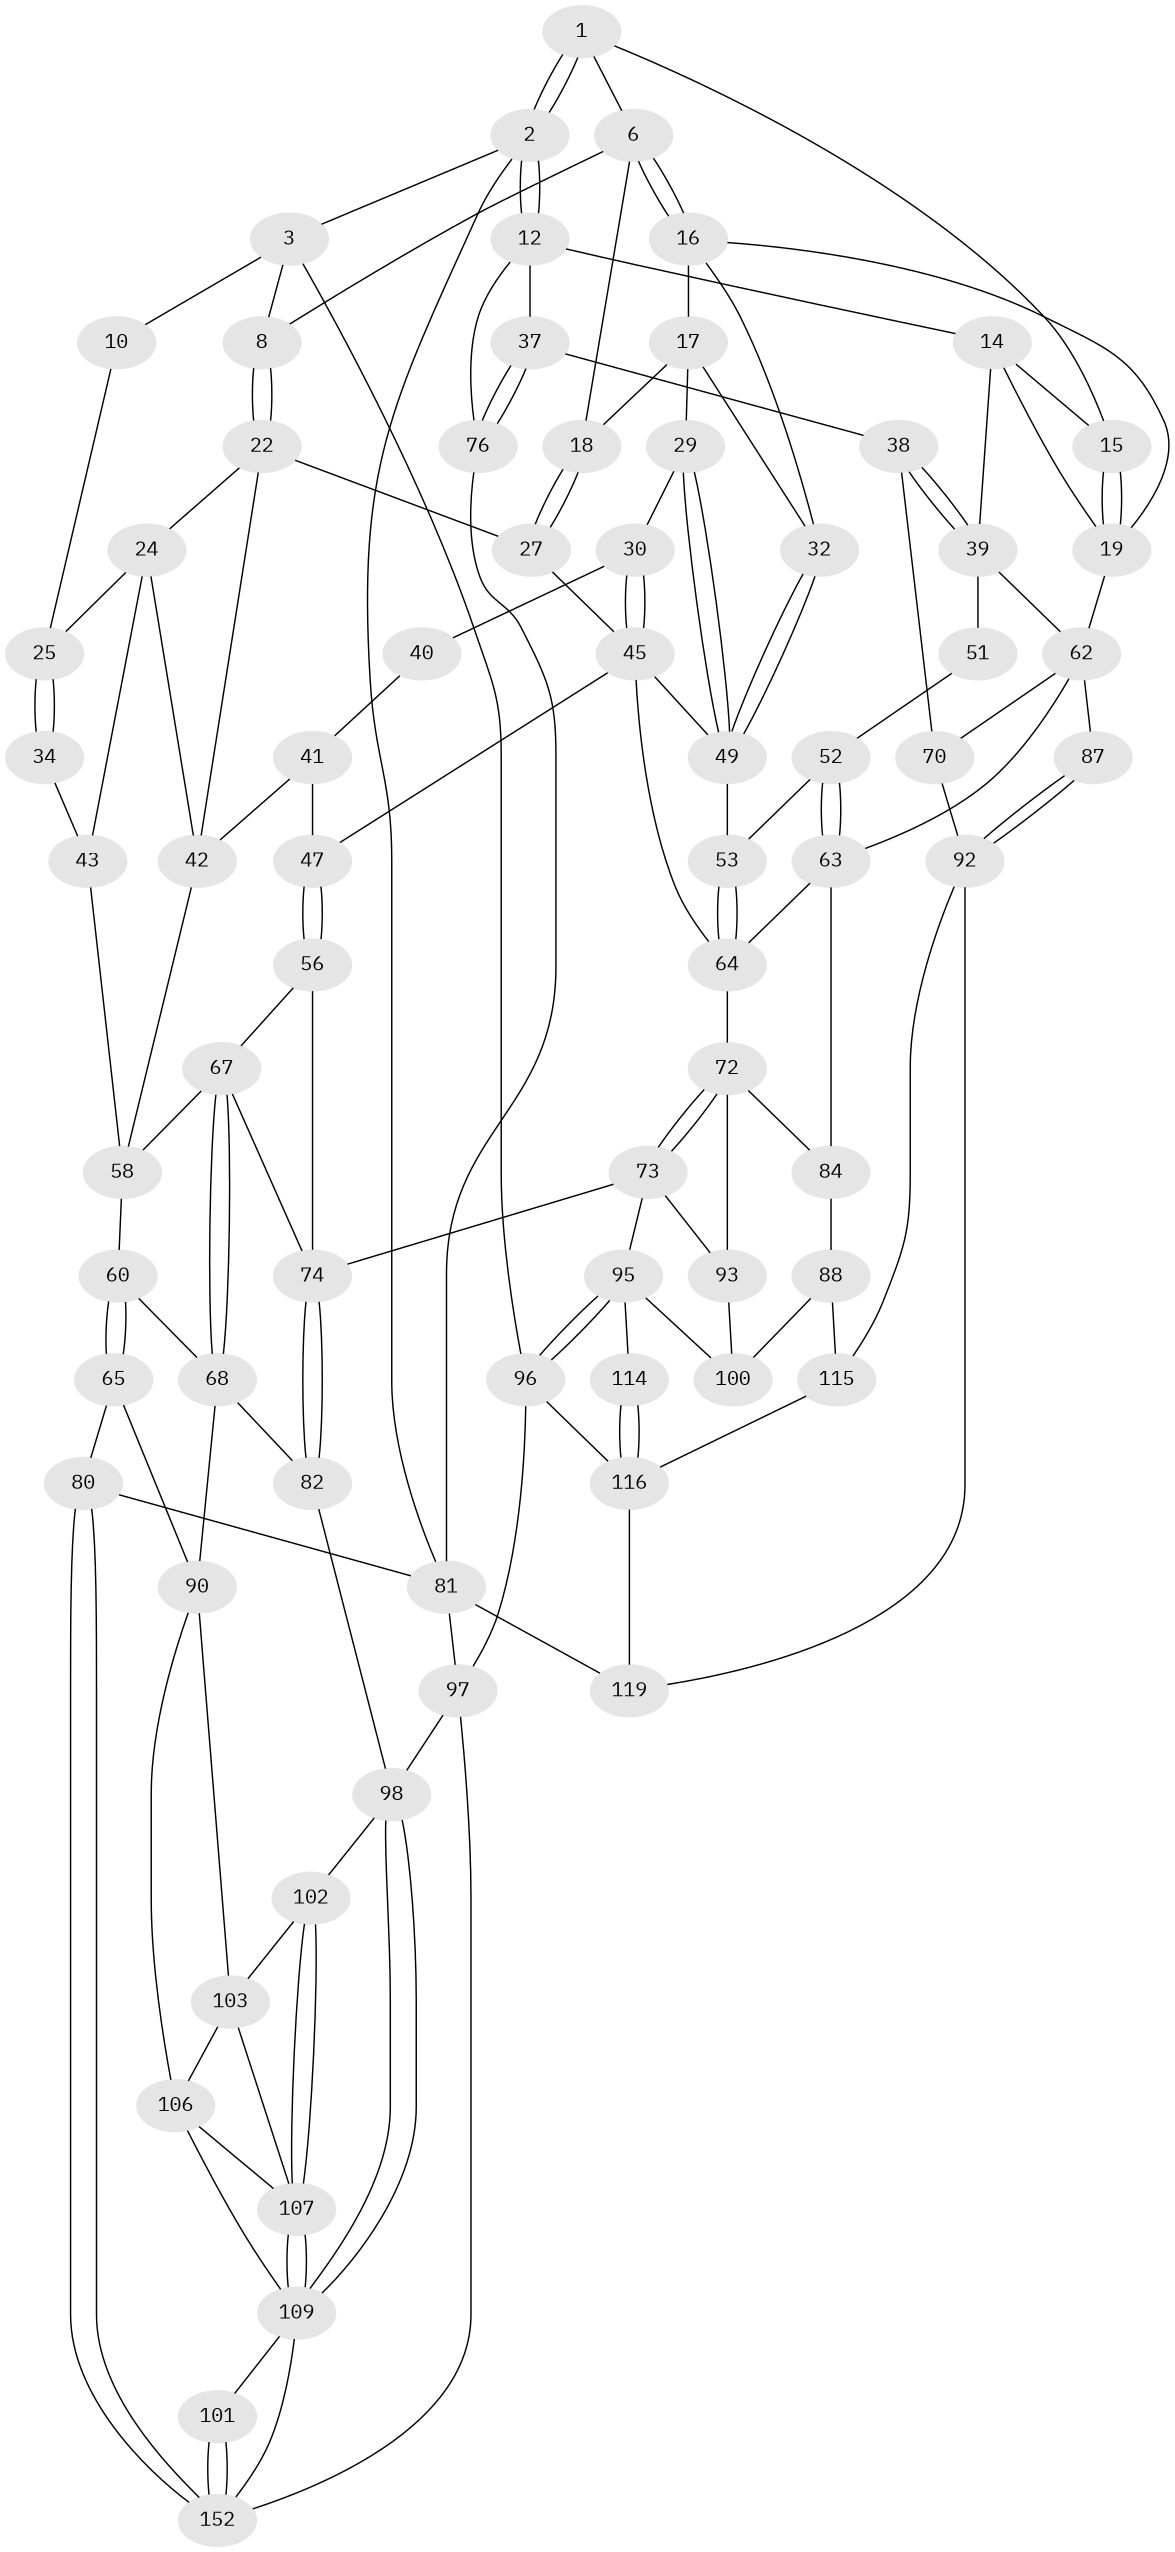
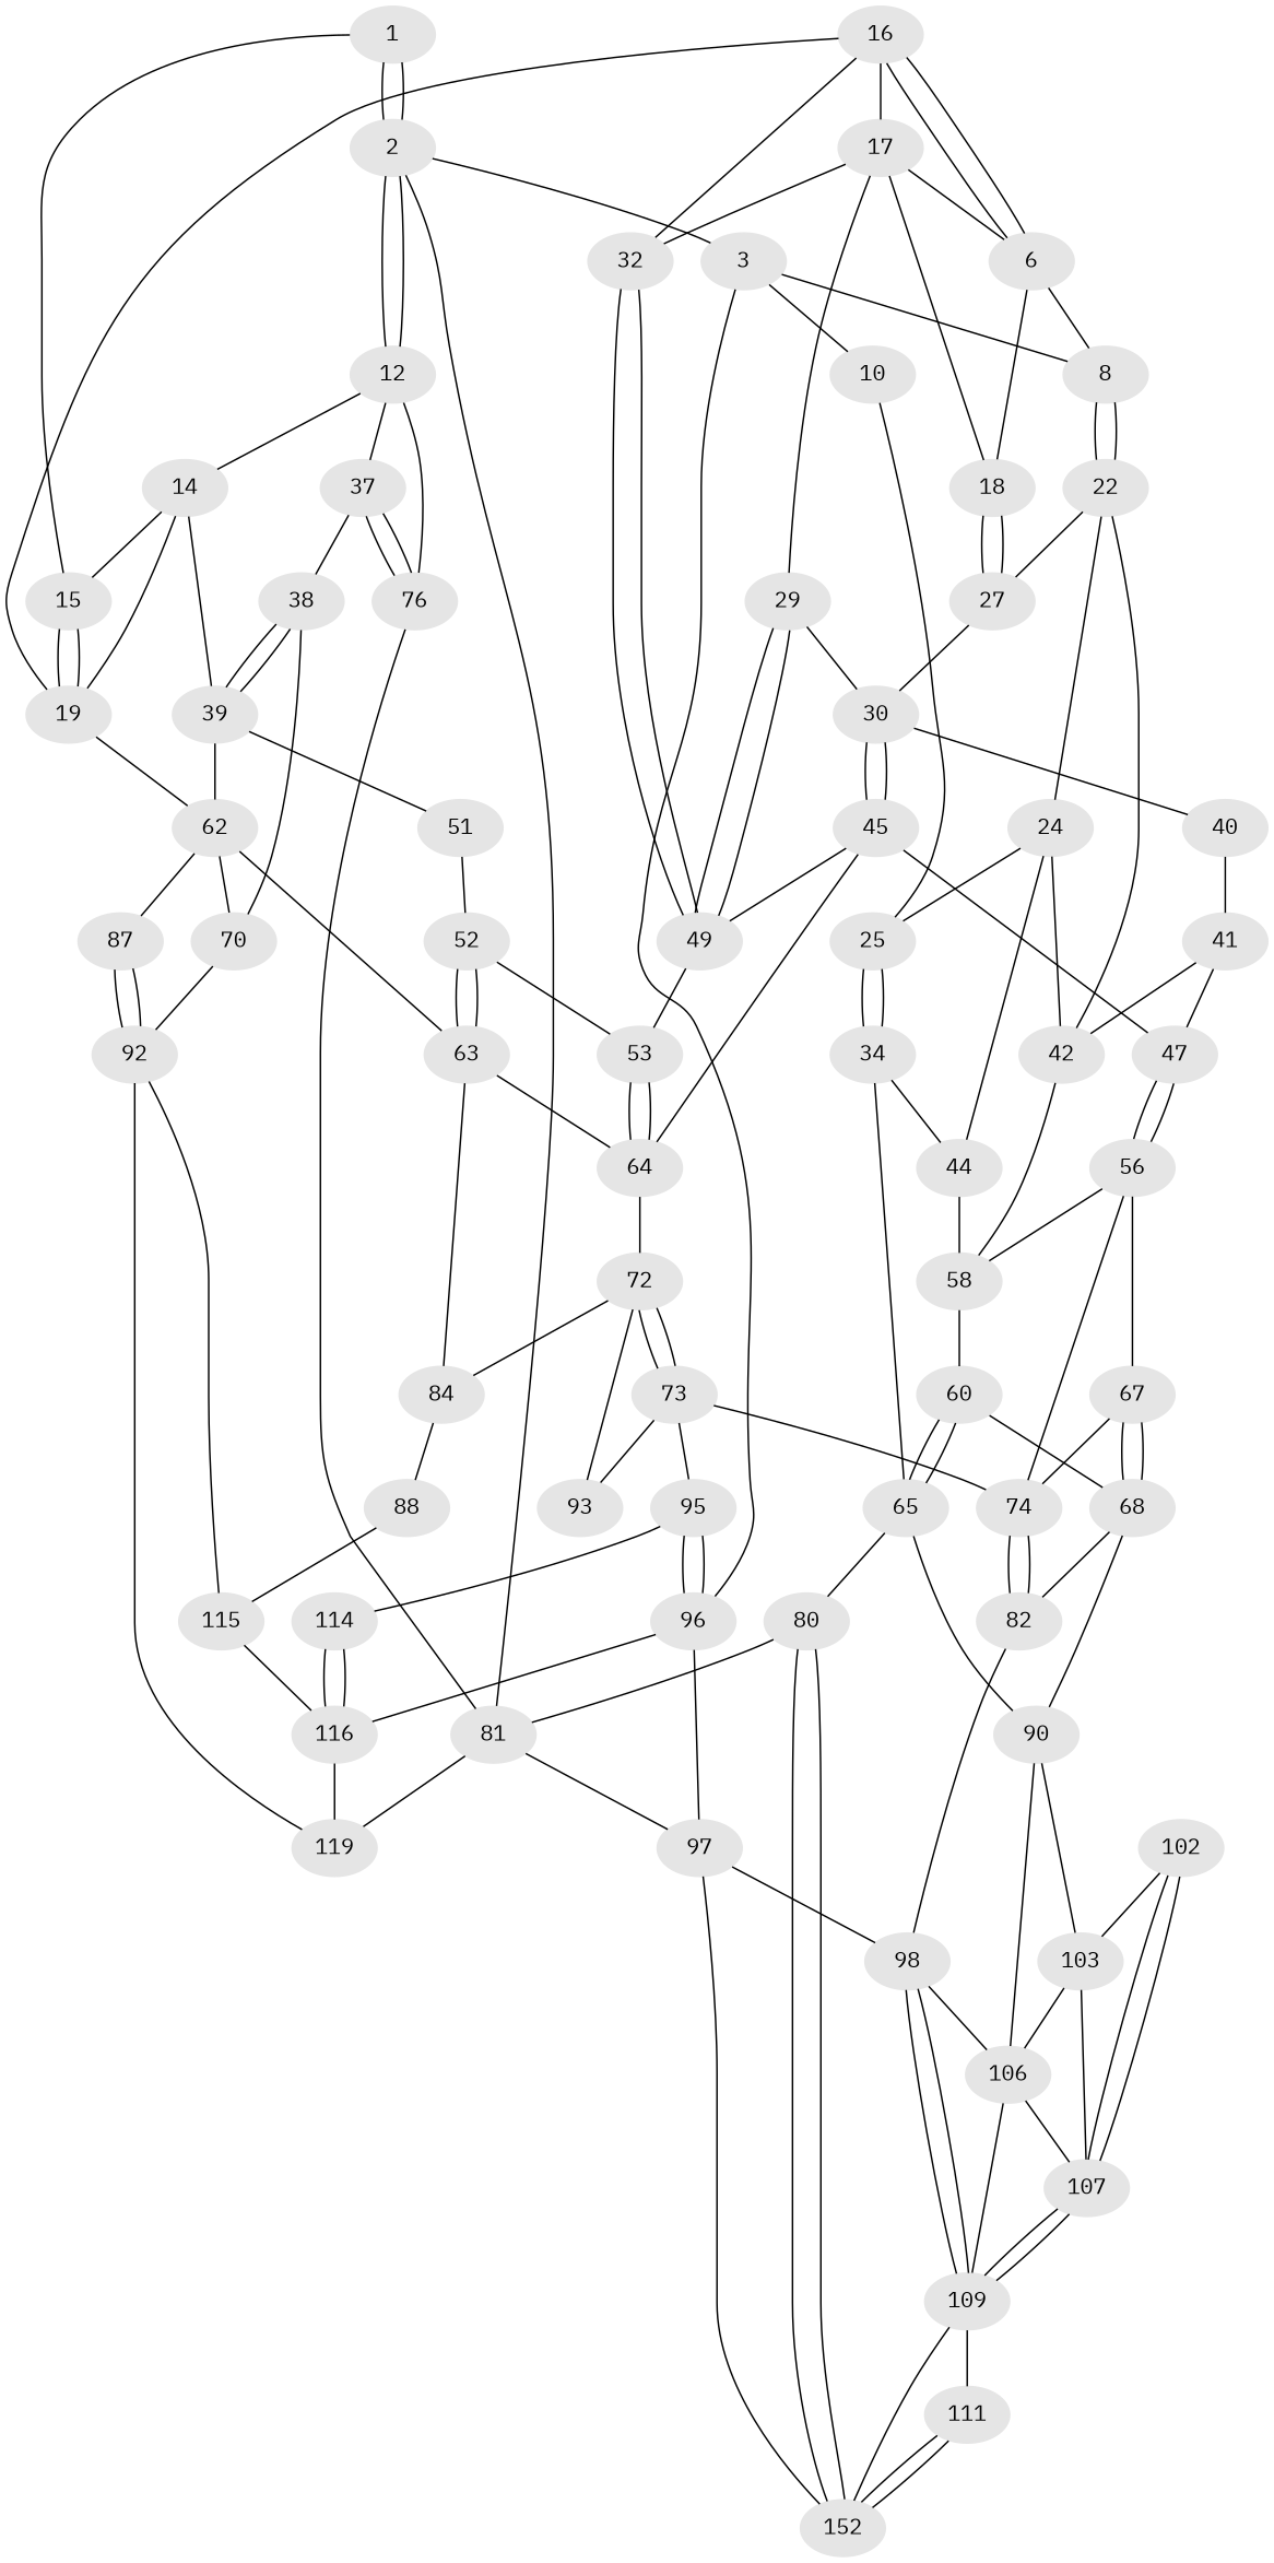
  graph {
    fontname="IBM Plex Mono"
    node [color=gray90 fontname="IBM Plex Mono" style=filled]
    edge [fontname="IBM Plex Mono"]
    1 [super="+5"]
    2
    6 [super="+7"]
    15
    3 [super="+4"]
    12 [super="+13"]
    81 [super="+120"]
    8 [super="+9"]
    16 [super="+21"]
    18
    19 [super="+20"]
    10 [super="+11"]
    96
    14 [super="+36"]
    37
    76 [super="+77"]
    97 [super="+121"]
    119
    22 [super="+23"]
    25 [super="+26"]
    80
    n22 [label=152 super="+122"]
    17 [super="+28"]
    32
    27
    24 [super="+43"]
    42 [super="+50"]
    34 [super="+35"]
    39 [super="+55"]
    38 [super="+69"]
    62 [super="+71"]
    51
    29
    49 [super="+54"]
    30 [super="+31"]
    52
-   44 [label=43]
+   44
    58 [super="+59"]
    n39 [label=65 super="+79"]
    40
    45 [super="+46"]
    53
    41 [super="+48"]
    47
    64 [super="+66"]
    90 [super="+91"]
    70 [super="+86"]
    92 [super="+124"]
    63 [super="+65"]
    87
    56 [super="+57"]
    60
    72 [super="+85"]
    67
    74 [super="+75"]
    84
    68 [super="+83"]
    82
    103 [super="+105"]
    106 [super="+110"]
    88 [super="+89"]
    73 [super="+94"]
    93
    98 [super="+99"]
    115 [super="+117"]
    95 [super="+104"]
-   100 [super="+101"]
    114
    102
    109 [super="+123"]
    116 [super="+118"]
    107 [super="+108"]
-   111 [label=101]
+   111
    1 -- 2
    1 -- 2
-   1 -- 6
+   17 -- 6
    1 -- 15
    2 -- 3
    2 -- 12
    2 -- 12
    2 -- 81
    6 -- 8
    6 -- 16
    6 -- 16
    6 -- 18
    15 -- 19
    15 -- 19
    3 -- 8
    3 -- 10
    3 -- 96
    12 -- 14
    12 -- 37
    12 -- 76
    81 -- 97
    81 -- 119
    8 -- 22
    8 -- 22
    16 -- 19
    16 -- 17
    16 -- 32
    18 -- 27
    18 -- 27
    19 -- 62
    10 -- 25
    96 -- 97
    96 -- 116
    14 -- 15
    14 -- 19
    14 -- 39
    37 -- 76
    37 -- 76
    37 -- 38
    76 -- 81
    97 -- n22
    97 -- 98
    22 -- 27
    22 -- 24
    22 -- 42
    25 -- 34
    25 -- 34
    80 -- 81
    80 -- n22
    80 -- n22
    17 -- 18
    17 -- 32
    17 -- 29
    32 -- 49
    32 -- 49
-   27 -- 45
+   27 -- 30
    24 -- 25
    24 -- 42
    24 -- 44
    42 -- 58
    34 -- 44
+   34 -- n39
    39 -- 62
    39 -- 51
    38 -- 39
    38 -- 39
    38 -- 70
    62 -- 70
    62 -- 63
    62 -- 87
    51 -- 52
    29 -- 49
    29 -- 49
    29 -- 30
    49 -- 53
    30 -- 40
    30 -- 45
    30 -- 45
    52 -- 53
    52 -- 63
    52 -- 63
    44 -- 58
    58 -- 60
    n39 -- 80
    n39 -- 90
    40 -- 41 [weight=2]
    45 -- 49
    45 -- 47
    45 -- 64
    53 -- 64
    53 -- 64
    41 -- 42
    41 -- 47
    47 -- 56
    47 -- 56
    64 -- 72
    90 -- 103
    90 -- 106
    70 -- 92
    92 -- 119
    92 -- 115
    63 -- 64
    63 -- 84
    87 -- 92
    87 -- 92
-   67 -- 58
+   56 -- 58
    56 -- 67
    56 -- 74
    60 -- n39
    60 -- n39
    60 -- 68
    72 -- 84
    72 -- 73
    72 -- 73
    72 -- 93
    67 -- 74
    67 -- 68
    67 -- 68
    74 -- 82
    74 -- 82
    84 -- 88
    68 -- 90
    68 -- 82
    82 -- 98
    103 -- 106
    103 -- 107
    106 -- 109
    106 -- 107
    88 -- 115
-   88 -- 100
    73 -- 74
    73 -- 93
    73 -- 95
-   93 -- 100
-   98 -- 102
+   98 -- 106
    98 -- 109
    98 -- 109
    115 -- 116
    95 -- 96
    95 -- 96
-   95 -- 100
    95 -- 114
    114 -- 116
    114 -- 116
    102 -- 103
    102 -- 107
    102 -- 107
    109 -- n22
    109 -- 111
    116 -- 119
    107 -- 109
    107 -- 109
    111 -- n22
    111 -- n22
  }
